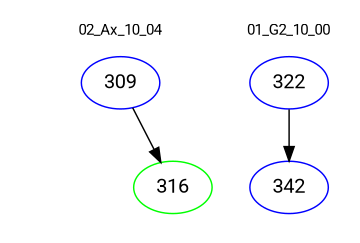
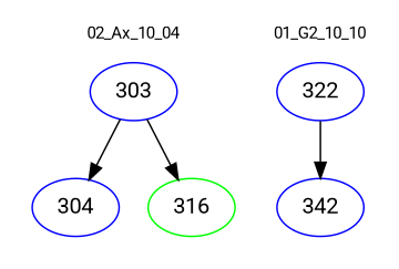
  digraph {
    fontname=Roboto
    node [color=blue fontname=Roboto]
    edge [color=black fontname=Roboto]
-   n1 [label=309]
+   n1 [label=303]
+   n2 [label=304]
    n3 [color=green label=316]
    n4 [label=322]
    n5 [label=342]
    subgraph cluster_1 {
      color=white
      fontsize=10
      label="02_Ax_10_04"
      n1
+     n2
      n3
    }
    subgraph cluster_2 {
      color=white
      fontsize=10
-     label="01_G2_10_00"
+     label="01_G2_10_10"
      n4
      n5
    }
+   n1 -> n2
    n1 -> n3
    n4 -> n5
  }
